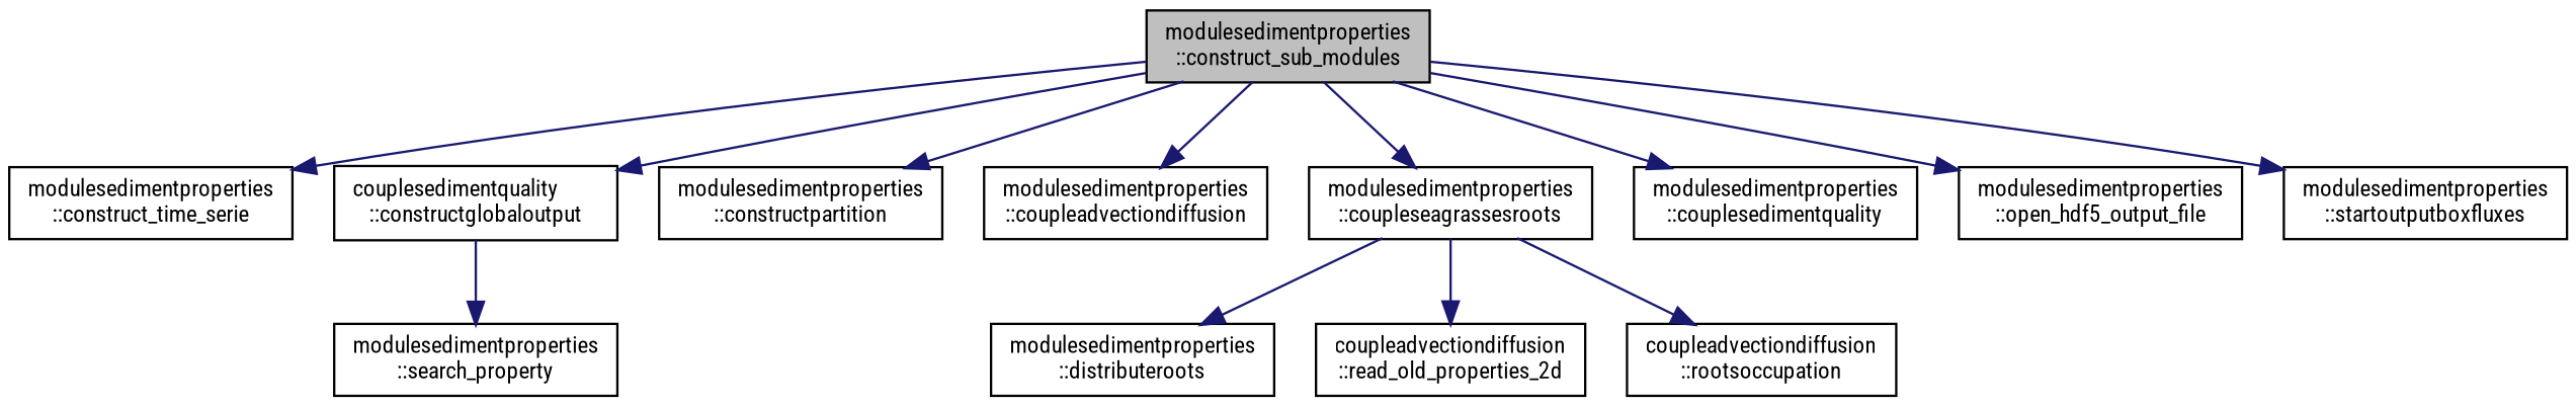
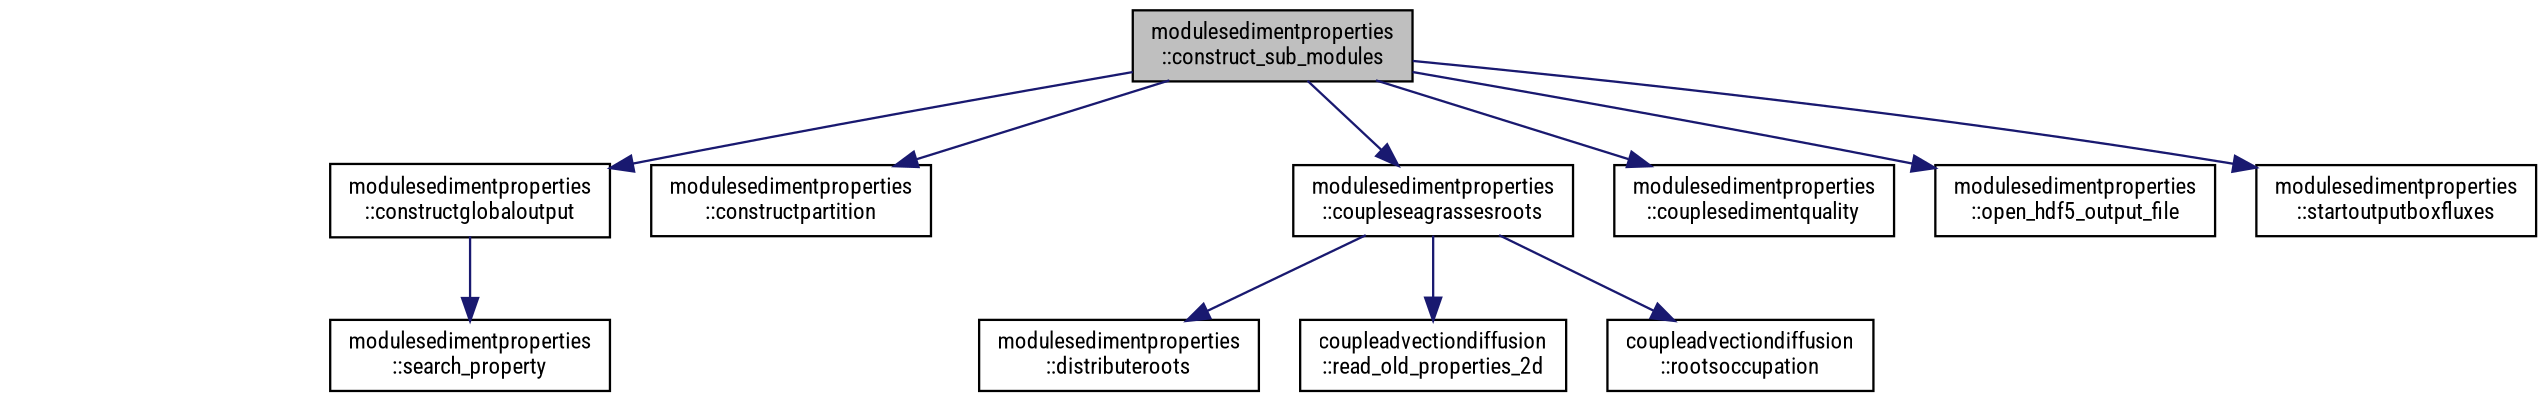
  digraph {
    fontname="Roboto Condensed"
    rankdir=TB
    node [color=black fillcolor=white fontname="Roboto Condensed" fontsize=10 shape=record style=filled]
    edge [color=midnightblue fontname="Roboto Condensed" fontsize=10 labelfontname=Helvetica labelfontsize=10 style=solid]
    n1 [fillcolor=grey75 fontcolor=black height=0.2 label="modulesedimentproperties\l::construct_sub_modules" width=0.4]
-   n2 [height=0.2 label="modulesedimentproperties\l::construct_time_serie" width=0.4]
-   n3 [height=0.2 label="couplesedimentquality\l::constructglobaloutput" width=0.4]
+   n3 [height=0.2 label="modulesedimentproperties\l::constructglobaloutput" width=0.4]
    n4 [height=0.2 label="modulesedimentproperties\l::constructpartition" width=0.4]
-   n5 [height=0.2 label="modulesedimentproperties\l::coupleadvectiondiffusion" width=0.4]
    n6 [height=0.2 label="modulesedimentproperties\l::coupleseagrassesroots" width=0.4]
    n7 [height=0.2 label="modulesedimentproperties\l::couplesedimentquality" width=0.4]
    n8 [height=0.2 label="modulesedimentproperties\l::open_hdf5_output_file" width=0.4]
    n9 [height=0.2 label="modulesedimentproperties\l::startoutputboxfluxes" width=0.4]
    n10 [height=0.2 label="modulesedimentproperties\l::search_property" width=0.4]
    n11 [height=0.2 label="modulesedimentproperties\l::distributeroots" width=0.4]
    n12 [height=0.2 label="coupleadvectiondiffusion\l::read_old_properties_2d" width=0.4]
    n13 [height=0.2 label="coupleadvectiondiffusion\l::rootsoccupation" width=0.4]
-   n1 -> n2
    n1 -> n3
    n1 -> n4
-   n1 -> n5
    n1 -> n6
    n1 -> n7
    n1 -> n8
    n1 -> n9
    n3 -> n10
    n6 -> n11
    n6 -> n12
    n6 -> n13
  }
